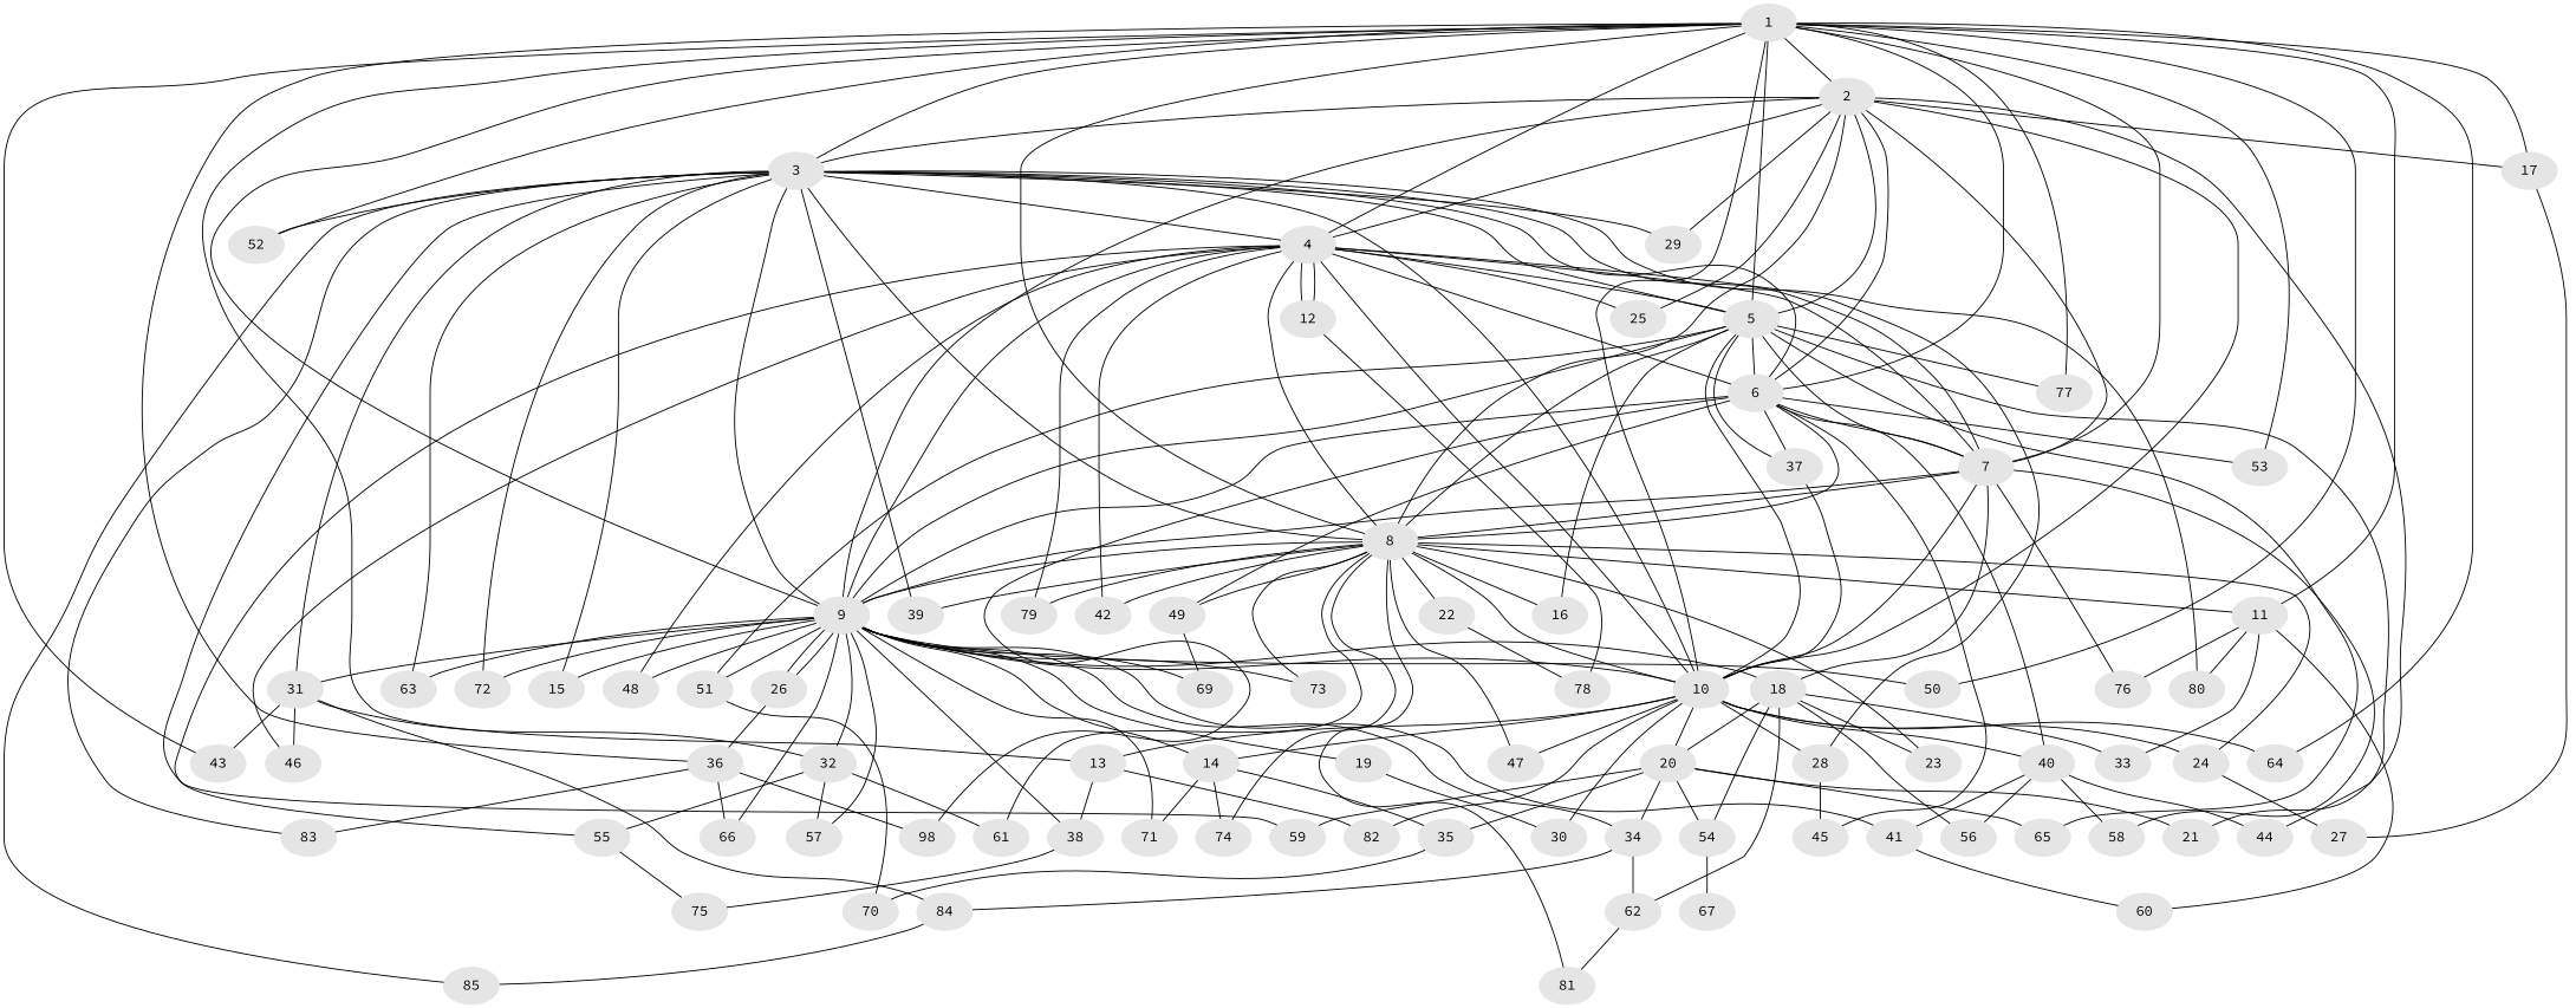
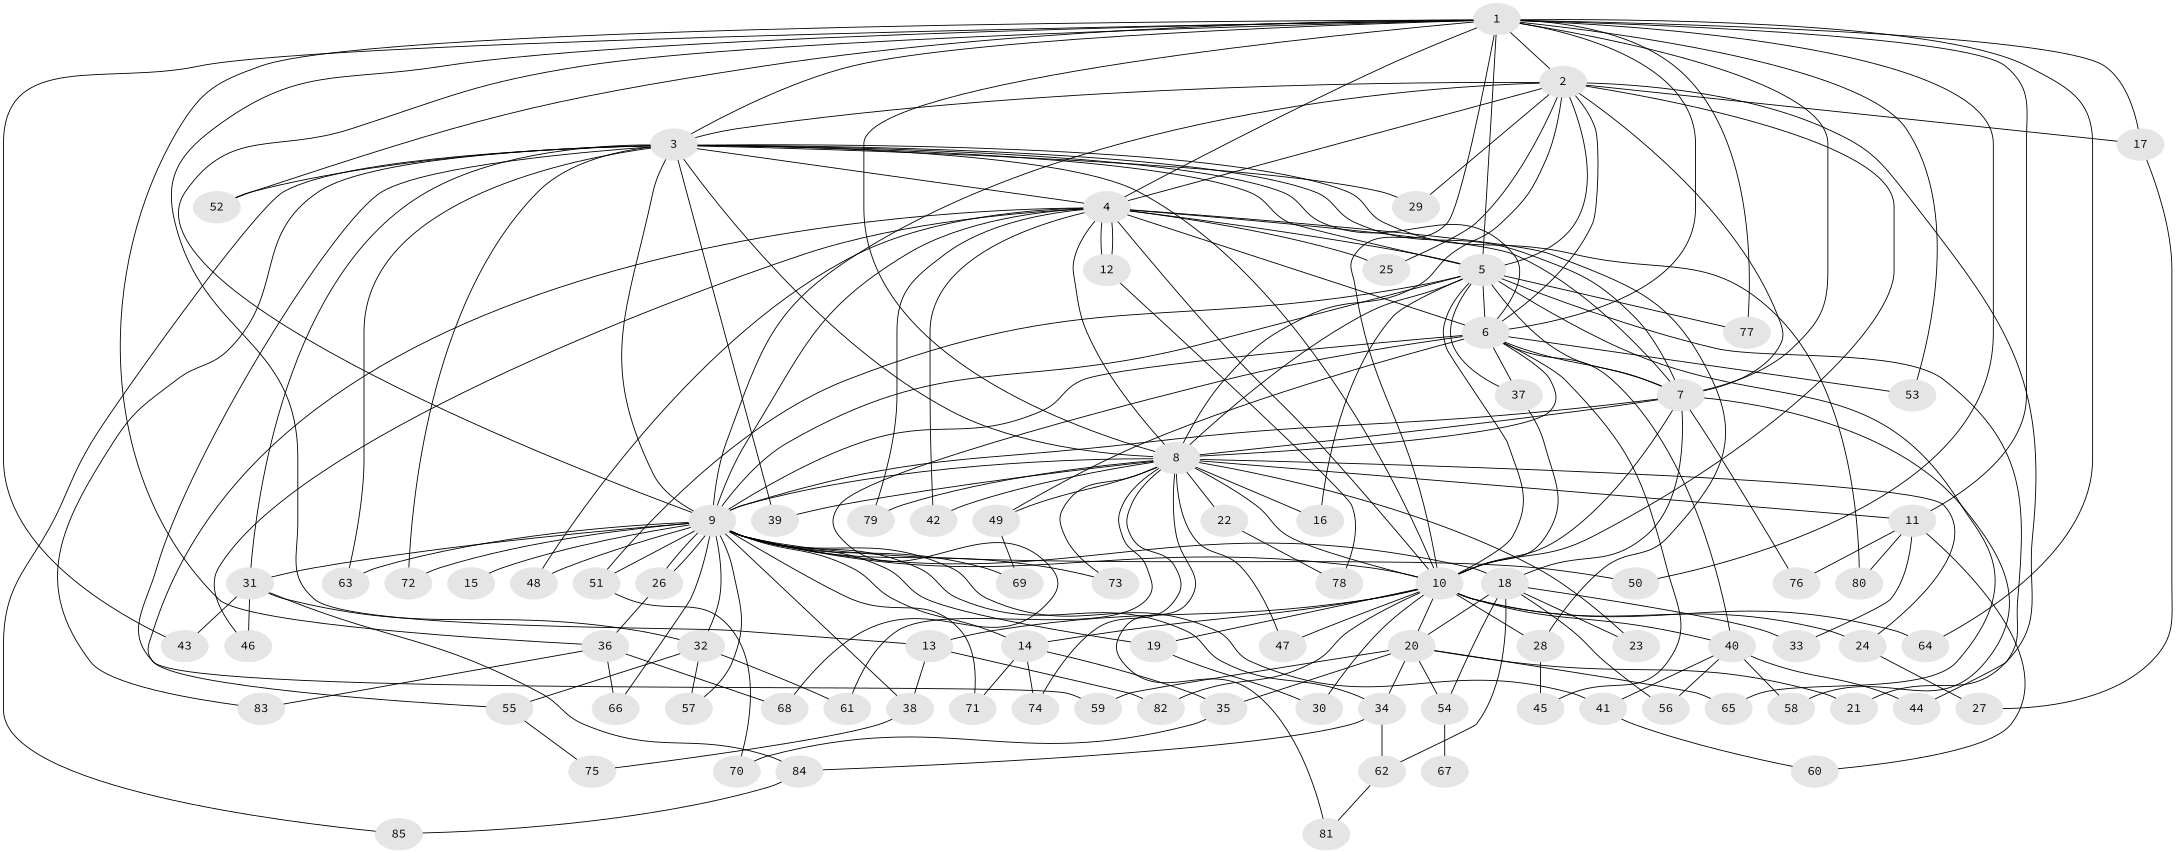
  graph {
    fontname="Source Code Pro"
    node [color=gray90 fontname="Source Code Pro" style=filled]
    edge [fontname="Source Code Pro"]
    1
    2
    3
    4
    5
    6
    7
    8
    9
    10
    11
    13
    17
    36
    43
    50
    52
    53
    64
    77
    21
    25
    29
    15
    31
    39
    59
    63
    72
    80
    83
    85
    12
    28
    42
    46
    48
    55
    79
    16
    37
    44
    51
    65
    40
    45
    49
-   68 [label=98]
+   68
    18
    58
    76
    22
    23
    24
    47
    61
    73
    74
    81
    14
    19
    26
    32
    34
    38
    41
    57
    66
    69
    71
    20
    30
    82
    33
    60
    27
    78
    84
    75
    70
    56
    54
    62
    35
    67
    1 -- 2
    1 -- 3
    1 -- 4
    1 -- 5
    1 -- 6
    1 -- 7
    1 -- 8
    1 -- 9
    1 -- 10
    1 -- 11
    1 -- 13
    1 -- 17
    1 -- 36
    1 -- 43
    1 -- 50
    1 -- 52
    1 -- 53
    1 -- 64
    1 -- 77
    2 -- 3
    2 -- 4
    2 -- 5
    2 -- 6
    2 -- 7
    2 -- 8
    2 -- 9
    2 -- 10
    2 -- 17
    2 -- 21
    2 -- 25
    2 -- 29
    3 -- 4
    3 -- 5
    3 -- 6
    3 -- 7
    3 -- 8
    3 -- 9
    3 -- 10
    3 -- 52
    3 -- 29
-   3 -- 15
    3 -- 31
    3 -- 39
    3 -- 59
    3 -- 63
    3 -- 72
    3 -- 80
    3 -- 83
    3 -- 85
    4 -- 5
    4 -- 6
    4 -- 7
    4 -- 8
    4 -- 9
    4 -- 10
    4 -- 25
    4 -- 12
    4 -- 12
    4 -- 28
    4 -- 42
    4 -- 46
    4 -- 48
    4 -- 55
    4 -- 79
    5 -- 6
    5 -- 7
    5 -- 8
    5 -- 9
    5 -- 10
    5 -- 77
    5 -- 16
    5 -- 37
    5 -- 44
    5 -- 51
    5 -- 65
    6 -- 7
    6 -- 8
    6 -- 9
    6 -- 53
    6 -- 37
    6 -- 40
    6 -- 45
    6 -- 49
    6 -- 68
    7 -- 8
    7 -- 9
    7 -- 10
    7 -- 18
    7 -- 58
    7 -- 76
    8 -- 9
    8 -- 10
    8 -- 11
    8 -- 39
    8 -- 42
    8 -- 79
    8 -- 16
    8 -- 49
    8 -- 22
    8 -- 23
    8 -- 24
    8 -- 47
    8 -- 61
    8 -- 73
    8 -- 74
    8 -- 81
    9 -- 10
    9 -- 50
    9 -- 15
    9 -- 31
    9 -- 63
    9 -- 72
    9 -- 48
    9 -- 51
    9 -- 18
    9 -- 73
    9 -- 14
    9 -- 19
    9 -- 26
    9 -- 26
    9 -- 32
    9 -- 34
    9 -- 38
    9 -- 41
    9 -- 57
    9 -- 66
    9 -- 69
    9 -- 71
    10 -- 13
    10 -- 64
    10 -- 28
    10 -- 40
    10 -- 24
    10 -- 47
    10 -- 14
+   10 -- 19
    10 -- 20
    10 -- 30
    10 -- 82
    11 -- 80
    11 -- 76
    11 -- 33
    11 -- 60
    13 -- 38
    13 -- 82
    17 -- 27
    36 -- 83
    36 -- 68
    36 -- 66
    31 -- 43
    31 -- 46
    31 -- 32
    31 -- 84
    12 -- 78
    28 -- 45
    55 -- 75
    37 -- 10
    51 -- 70
    40 -- 44
    40 -- 58
    40 -- 41
    40 -- 56
    49 -- 69
    18 -- 23
    18 -- 20
    18 -- 33
    18 -- 56
    18 -- 54
    18 -- 62
    22 -- 78
    24 -- 27
    14 -- 74
    14 -- 71
    14 -- 35
    19 -- 30
    26 -- 36
    32 -- 55
    32 -- 61
    32 -- 57
    34 -- 84
    34 -- 62
    38 -- 75
    41 -- 60
    20 -- 21
    20 -- 59
    20 -- 65
    20 -- 34
    20 -- 54
    20 -- 35
    84 -- 85
    54 -- 67
    62 -- 81
    35 -- 70
  }
